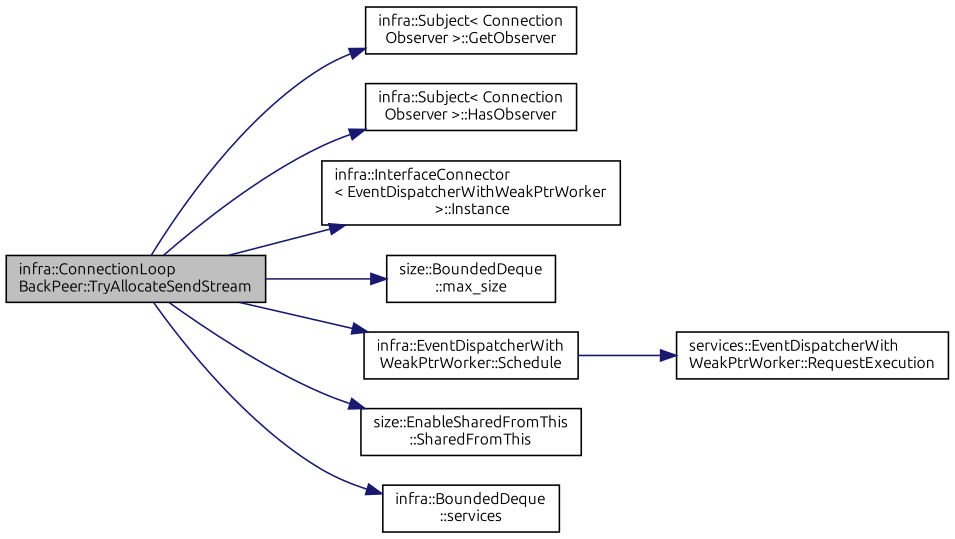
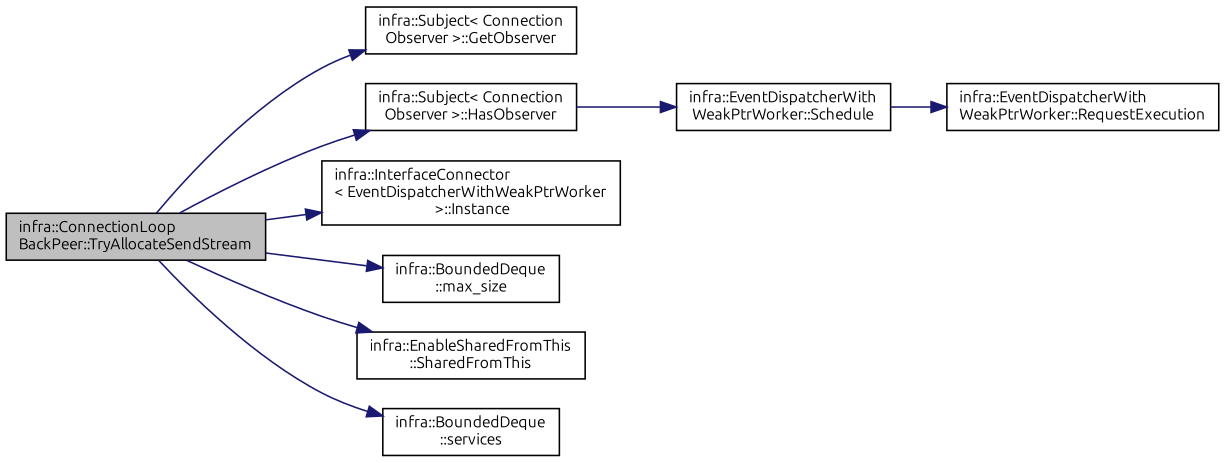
  digraph {
    fontname=Ubuntu
    rankdir=LR
    node [color=black fillcolor=white fontname=Ubuntu fontsize=10 shape=record style=filled]
    edge [color=midnightblue fontname=Ubuntu fontsize=10 labelfontname=Helvetica labelfontsize=10 style=solid]
    n1 [fillcolor=grey75 fontcolor=black height=0.2 label="infra::ConnectionLoop\lBackPeer::TryAllocateSendStream" width=0.4]
    n2 [height=0.2 label="infra::Subject\< Connection\lObserver \>::GetObserver" width=0.4]
    n3 [height=0.2 label="infra::Subject\< Connection\lObserver \>::HasObserver" width=0.4]
    n4 [height=0.2 label="infra::InterfaceConnector\l\< EventDispatcherWithWeakPtrWorker\l \>::Instance" width=0.4]
-   n5 [height=0.2 label="size::BoundedDeque\l::max_size" width=0.4]
+   n5 [height=0.2 label="infra::BoundedDeque\l::max_size" width=0.4]
    n6 [height=0.2 label="infra::EventDispatcherWith\lWeakPtrWorker::Schedule" width=0.4]
-   n7 [height=0.2 label="size::EnableSharedFromThis\l::SharedFromThis" width=0.4]
+   n7 [height=0.2 label="infra::EnableSharedFromThis\l::SharedFromThis" width=0.4]
    n8 [height=0.2 label="infra::BoundedDeque\l::services" width=0.4]
-   n9 [height=0.2 label="services::EventDispatcherWith\lWeakPtrWorker::RequestExecution" width=0.4]
+   n9 [height=0.2 label="infra::EventDispatcherWith\lWeakPtrWorker::RequestExecution" width=0.4]
    n1 -> n2
    n1 -> n3
    n1 -> n4
    n1 -> n5
-   n1 -> n6
+   n3 -> n6
    n1 -> n7
    n1 -> n8
    n6 -> n9
  }
